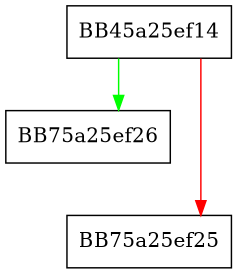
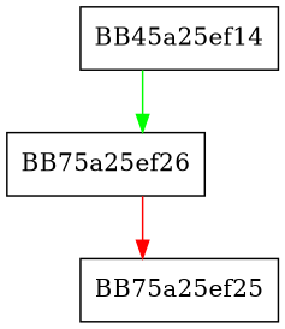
  digraph {
    splines=ortho
    node [shape=box]
    n1 [label=BB45a25ef14]
    BB75a25ef26
    BB75a25ef25
    n1 -> BB75a25ef26 [color=green]
-   n1 -> BB75a25ef25 [color=red]
+   BB75a25ef26 -> BB75a25ef25 [color=red]
  }
